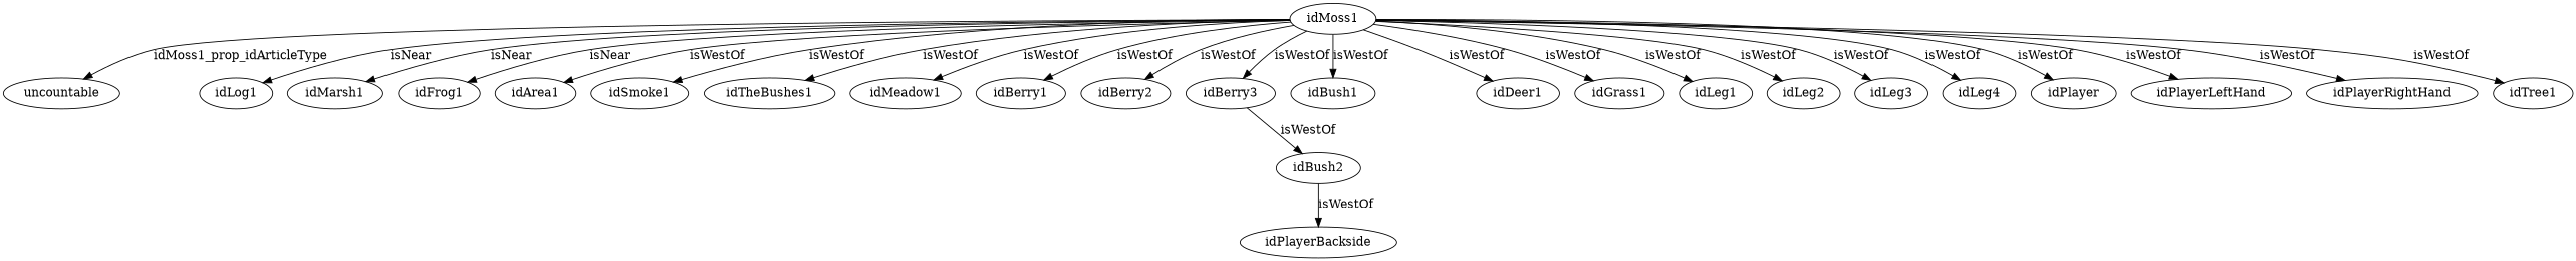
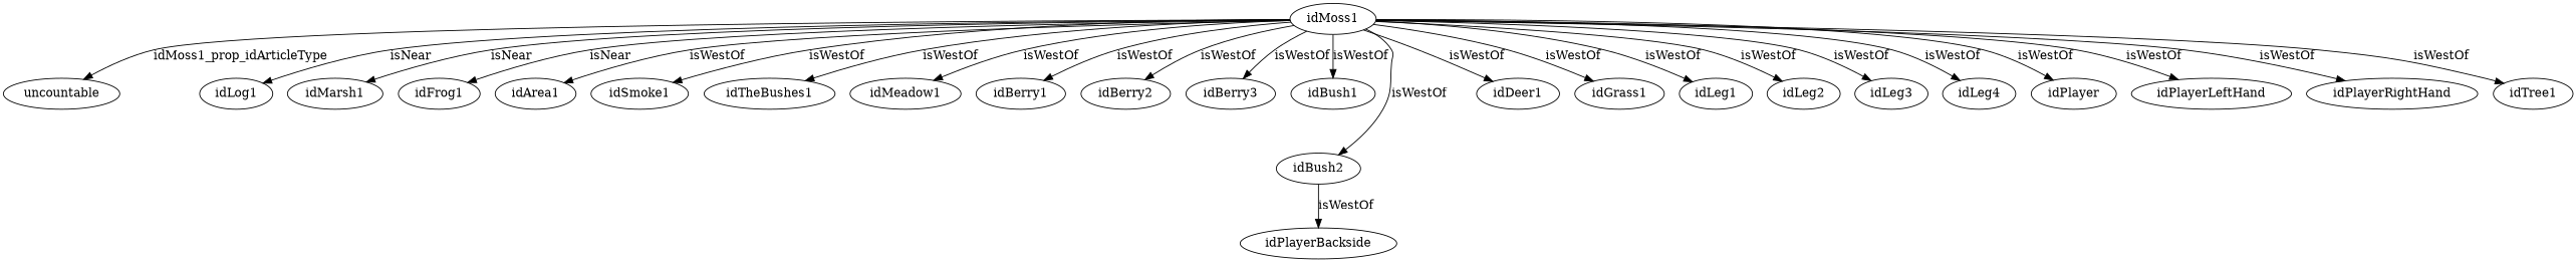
  strict digraph {
    node [node_type=entity_node]
    edge [edge_type=relationship]
    uncountable [node_type=property_node]
    idMoss1
    idLog1
    idMarsh1
    idFrog1
    idArea1
    idSmoke1
    idTheBushes1
    idMeadow1
    idBerry1
    idBerry2
    idBerry3
    idBush1
    idBush2
    idDeer1
    idGrass1
    idLeg1
    idLeg2
    idLeg3
    idLeg4
    idPlayer
    idPlayerLeftHand
    idPlayerRightHand
    idTree1
    idPlayerBackside
    idMoss1 -> uncountable [edge_type=property label=idMoss1_prop_idArticleType]
    idMoss1 -> idLog1 [label=isNear]
    idMoss1 -> idMarsh1 [label=isNear]
    idMoss1 -> idFrog1 [label=isNear]
    idMoss1 -> idArea1 [label=isWestOf]
    idMoss1 -> idSmoke1 [label=isWestOf]
    idMoss1 -> idTheBushes1 [label=isWestOf]
    idMoss1 -> idMeadow1 [label=isWestOf]
    idMoss1 -> idBerry1 [label=isWestOf]
    idMoss1 -> idBerry2 [label=isWestOf]
    idMoss1 -> idBerry3 [label=isWestOf]
    idMoss1 -> idBush1 [label=isWestOf]
-   idBerry3 -> idBush2 [label=isWestOf]
+   idMoss1 -> idBush2 [label=isWestOf]
    idMoss1 -> idDeer1 [label=isWestOf]
    idMoss1 -> idGrass1 [label=isWestOf]
    idMoss1 -> idLeg1 [label=isWestOf]
    idMoss1 -> idLeg2 [label=isWestOf]
    idMoss1 -> idLeg3 [label=isWestOf]
    idMoss1 -> idLeg4 [label=isWestOf]
    idMoss1 -> idPlayer [label=isWestOf]
    idMoss1 -> idPlayerLeftHand [label=isWestOf]
    idMoss1 -> idPlayerRightHand [label=isWestOf]
    idMoss1 -> idTree1 [label=isWestOf]
    idBush2 -> idPlayerBackside [label=isWestOf]
  }
